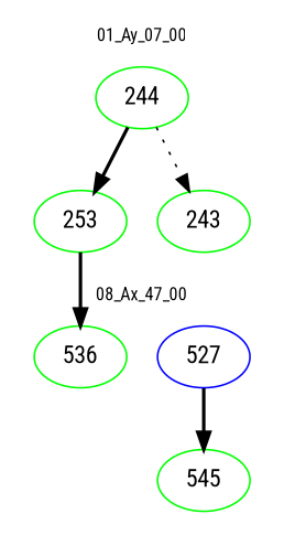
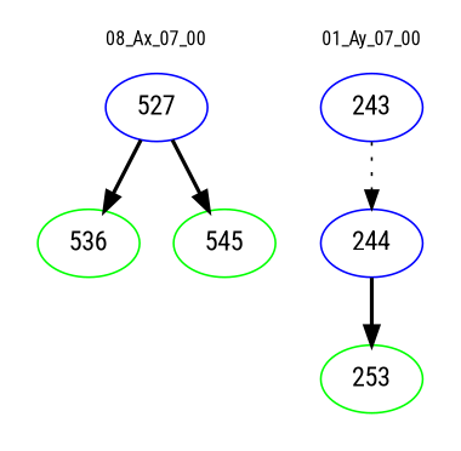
  digraph {
    fontname="Roboto Condensed"
    node [color=green fontname="Roboto Condensed"]
    edge [color=black fontname="Roboto Condensed" style=bold]
    n1 [color=blue label=527]
    n2 [label=536]
    n3 [label=545]
-   n4 [label=244]
+   n4 [color=blue label=244]
    n5 [label=253]
-   n6 [label=243]
+   n6 [color=blue label=243]
    subgraph cluster_1 {
      color=white
      fontsize=10
-     label="08_Ax_47_00"
+     label="08_Ax_07_00"
      n1
      n2
      n3
    }
    subgraph cluster_2 {
      color=white
      fontsize=10
      label="01_Ay_07_00"
      n4
      n5
      n6
    }
-   n5 -> n2
+   n1 -> n2
    n1 -> n3
    n4 -> n5
-   n4 -> n6 [style=dotted]
+   n6 -> n4 [style=dotted]
  }
